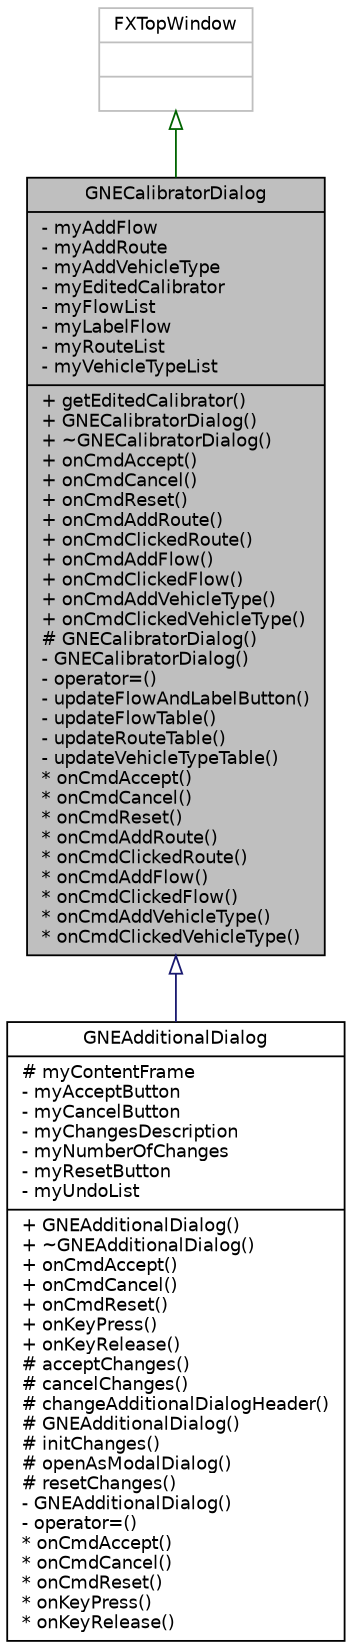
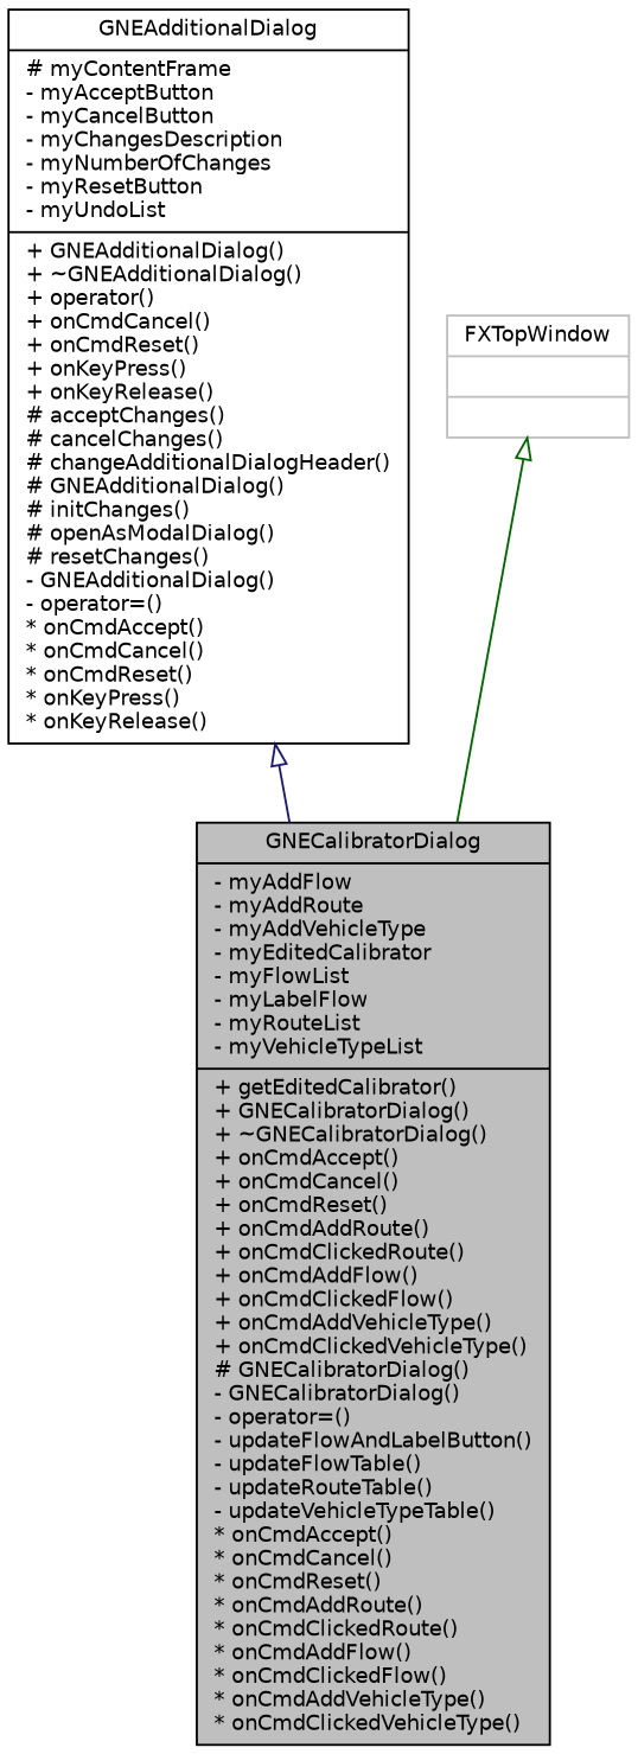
  digraph {
    node [color=black fillcolor=white fontname=Helvetica fontsize=10 shape=record style=filled]
    edge [arrowtail=onormal dir=back fontname=Helvetica fontsize=10 labelfontname=Helvetica labelfontsize=10 style=solid]
    n1 [fillcolor=grey75 fontcolor=black height=0.2 label="{GNECalibratorDialog\n|- myAddFlow\l- myAddRoute\l- myAddVehicleType\l- myEditedCalibrator\l- myFlowList\l- myLabelFlow\l- myRouteList\l- myVehicleTypeList\l|+ getEditedCalibrator()\l+ GNECalibratorDialog()\l+ ~GNECalibratorDialog()\l+ onCmdAccept()\l+ onCmdCancel()\l+ onCmdReset()\l+ onCmdAddRoute()\l+ onCmdClickedRoute()\l+ onCmdAddFlow()\l+ onCmdClickedFlow()\l+ onCmdAddVehicleType()\l+ onCmdClickedVehicleType()\l# GNECalibratorDialog()\l- GNECalibratorDialog()\l- operator=()\l- updateFlowAndLabelButton()\l- updateFlowTable()\l- updateRouteTable()\l- updateVehicleTypeTable()\l* onCmdAccept()\l* onCmdCancel()\l* onCmdReset()\l* onCmdAddRoute()\l* onCmdClickedRoute()\l* onCmdAddFlow()\l* onCmdClickedFlow()\l* onCmdAddVehicleType()\l* onCmdClickedVehicleType()\l}" width=0.4]
-   n2 [height=0.2 label="{GNEAdditionalDialog\n|# myContentFrame\l- myAcceptButton\l- myCancelButton\l- myChangesDescription\l- myNumberOfChanges\l- myResetButton\l- myUndoList\l|+ GNEAdditionalDialog()\l+ ~GNEAdditionalDialog()\l+ onCmdAccept()\l+ onCmdCancel()\l+ onCmdReset()\l+ onKeyPress()\l+ onKeyRelease()\l# acceptChanges()\l# cancelChanges()\l# changeAdditionalDialogHeader()\l# GNEAdditionalDialog()\l# initChanges()\l# openAsModalDialog()\l# resetChanges()\l- GNEAdditionalDialog()\l- operator=()\l* onCmdAccept()\l* onCmdCancel()\l* onCmdReset()\l* onKeyPress()\l* onKeyRelease()\l}" width=0.4]
+   n2 [height=0.2 label="{GNEAdditionalDialog\n|# myContentFrame\l- myAcceptButton\l- myCancelButton\l- myChangesDescription\l- myNumberOfChanges\l- myResetButton\l- myUndoList\l|+ GNEAdditionalDialog()\l+ ~GNEAdditionalDialog()\l+ operator()\l+ onCmdCancel()\l+ onCmdReset()\l+ onKeyPress()\l+ onKeyRelease()\l# acceptChanges()\l# cancelChanges()\l# changeAdditionalDialogHeader()\l# GNEAdditionalDialog()\l# initChanges()\l# openAsModalDialog()\l# resetChanges()\l- GNEAdditionalDialog()\l- operator=()\l* onCmdAccept()\l* onCmdCancel()\l* onCmdReset()\l* onKeyPress()\l* onKeyRelease()\l}" width=0.4]
    n3 [color=grey75 height=0.2 label="{FXTopWindow\n||}" width=0.4]
-   n1 -> n2 [color=midnightblue]
+   n2 -> n1 [color=midnightblue]
    n3 -> n1 [color=darkgreen]
  }
